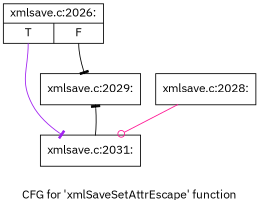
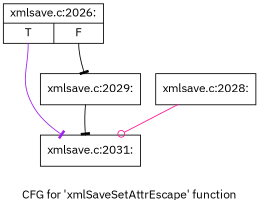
  digraph {
    fontname="IBM Plex Sans"
    label="CFG for 'xmlSaveSetAttrEscape' function"
    node [fontname="IBM Plex Sans" shape=record]
    edge [arrowhead=tee color=black fontname="IBM Plex Sans"]
    n1 [label="{xmlsave.c:2026:|{<s0>T|<s1>F}}"]
    n2 [label="{xmlsave.c:2029:}"]
    n3 [label="{xmlsave.c:2031:}"]
    n4 [label="{xmlsave.c:2028:}"]
    n1 -> n2 [tailport=s1]
    n1 -> n3 [color=purple tailport=s0]
-   n3 -> n2
+   n2 -> n3
    n4 -> n3 [arrowhead=odot color=deeppink]
  }
